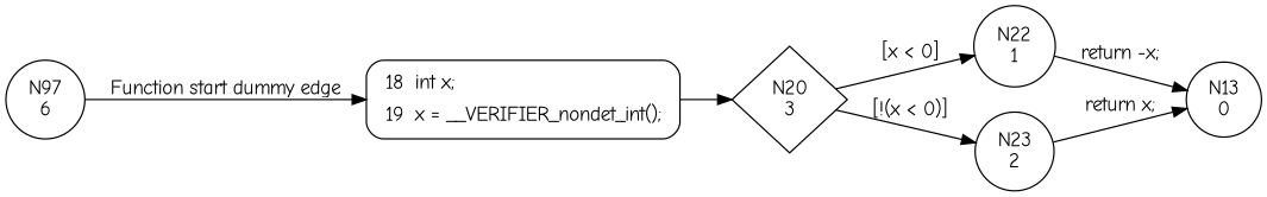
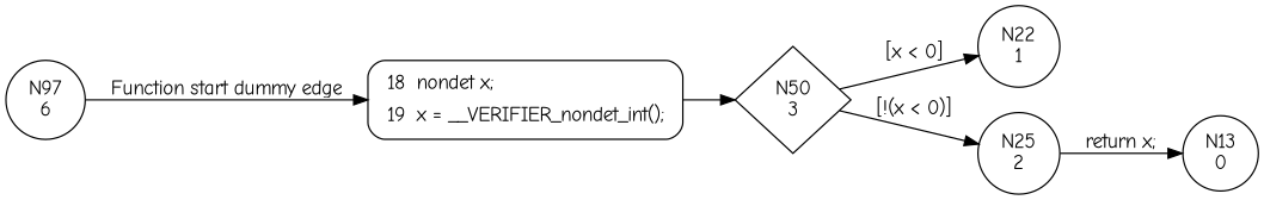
  digraph {
    fontname="Comic Neue"
    rankdir=LR
    node [fontname="Comic Neue" shape=circle]
    edge [fontname="Comic Neue"]
    n1 [label="N97\n6"]
-   n2 [fillcolor=white label=<<table border="0" cellborder="0" cellpadding="3" bgcolor="white"><tr><td align="right">18</td><td align="left">int x;</td></tr><tr><td align="right">19</td><td align="left">x = __VERIFIER_nondet_int();</td></tr></table>> penwidth=1 shape=Mrecord style="filled,bold"]
-   n3 [label="N20\n3" shape=diamond]
+   n2 [fillcolor=white label=<<table border="0" cellborder="0" cellpadding="3" bgcolor="white"><tr><td align="right">18</td><td align="left">nondet x;</td></tr><tr><td align="right">19</td><td align="left">x = __VERIFIER_nondet_int();</td></tr></table>> penwidth=1 shape=Mrecord style="filled,bold"]
+   n3 [label="N50\n3" shape=diamond]
    n4 [label="N22\n1"]
-   n5 [label="N23\n2"]
+   n5 [label="N25\n2"]
    n6 [label="N13\n0"]
    n1 -> n2 [label="Function start dummy edge"]
    n2 -> n3
    n3 -> n4 [label="[x < 0]"]
    n3 -> n5 [label="[!(x < 0)]"]
-   n4 -> n6 [label="return -x;"]
    n5 -> n6 [label="return x;"]
  }
